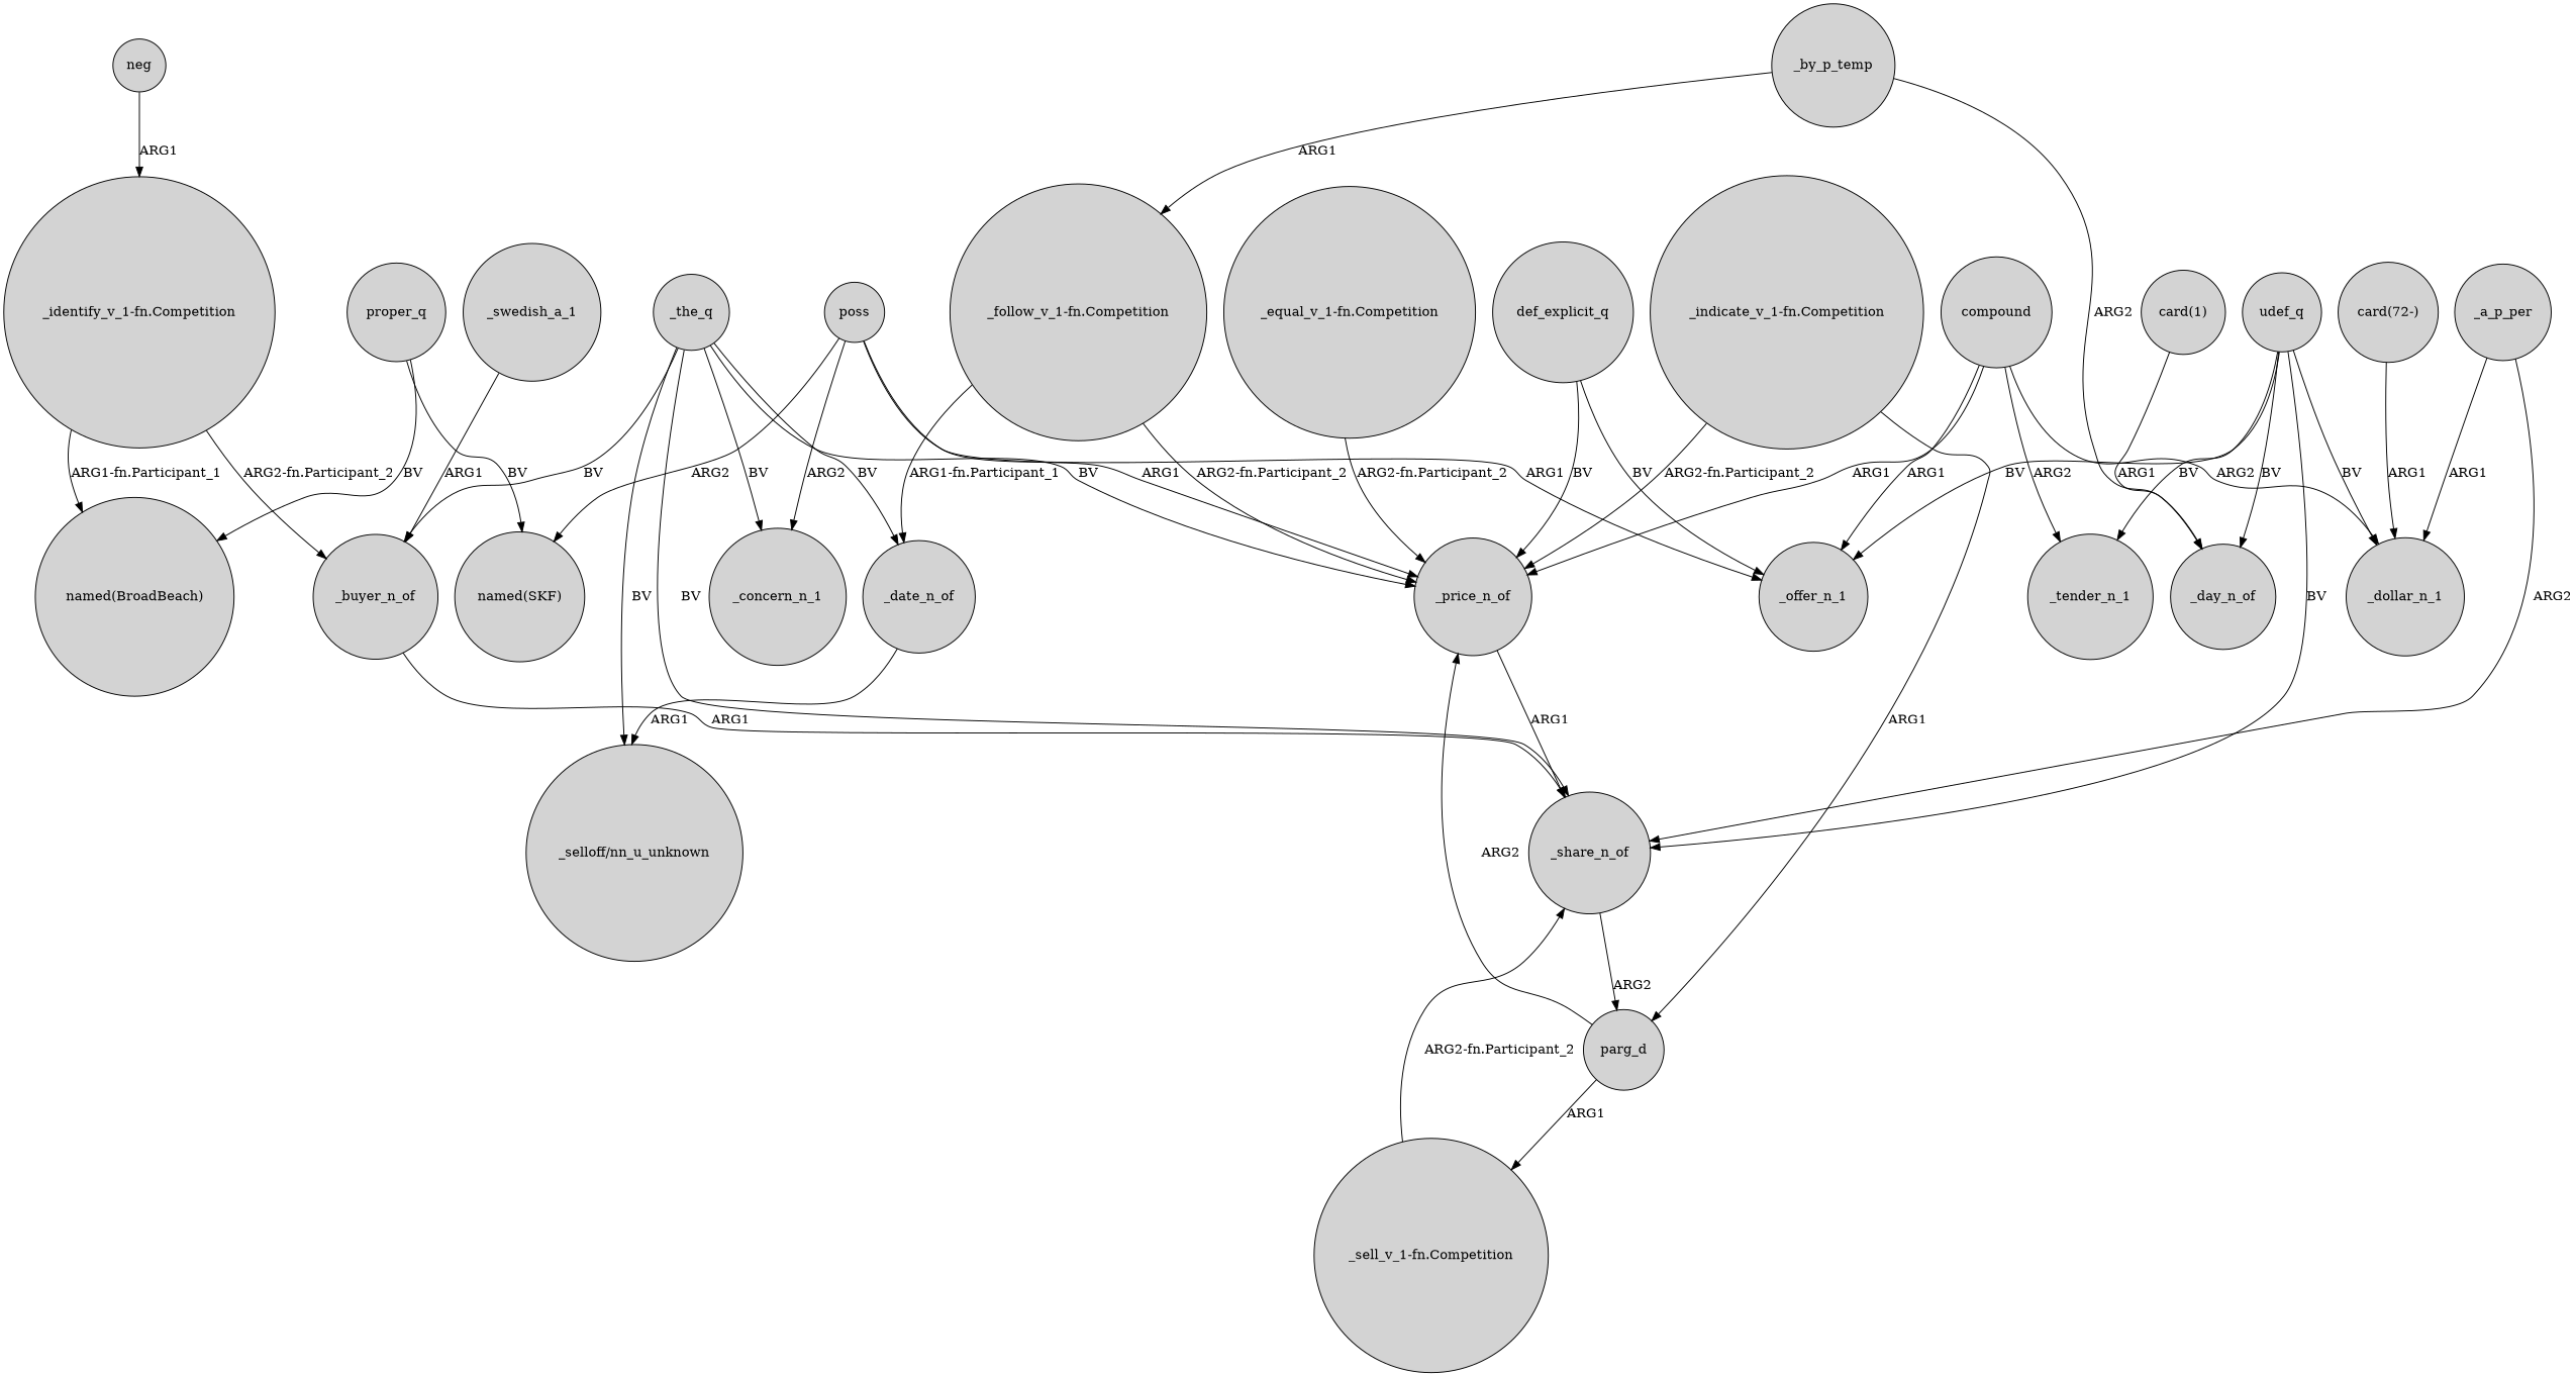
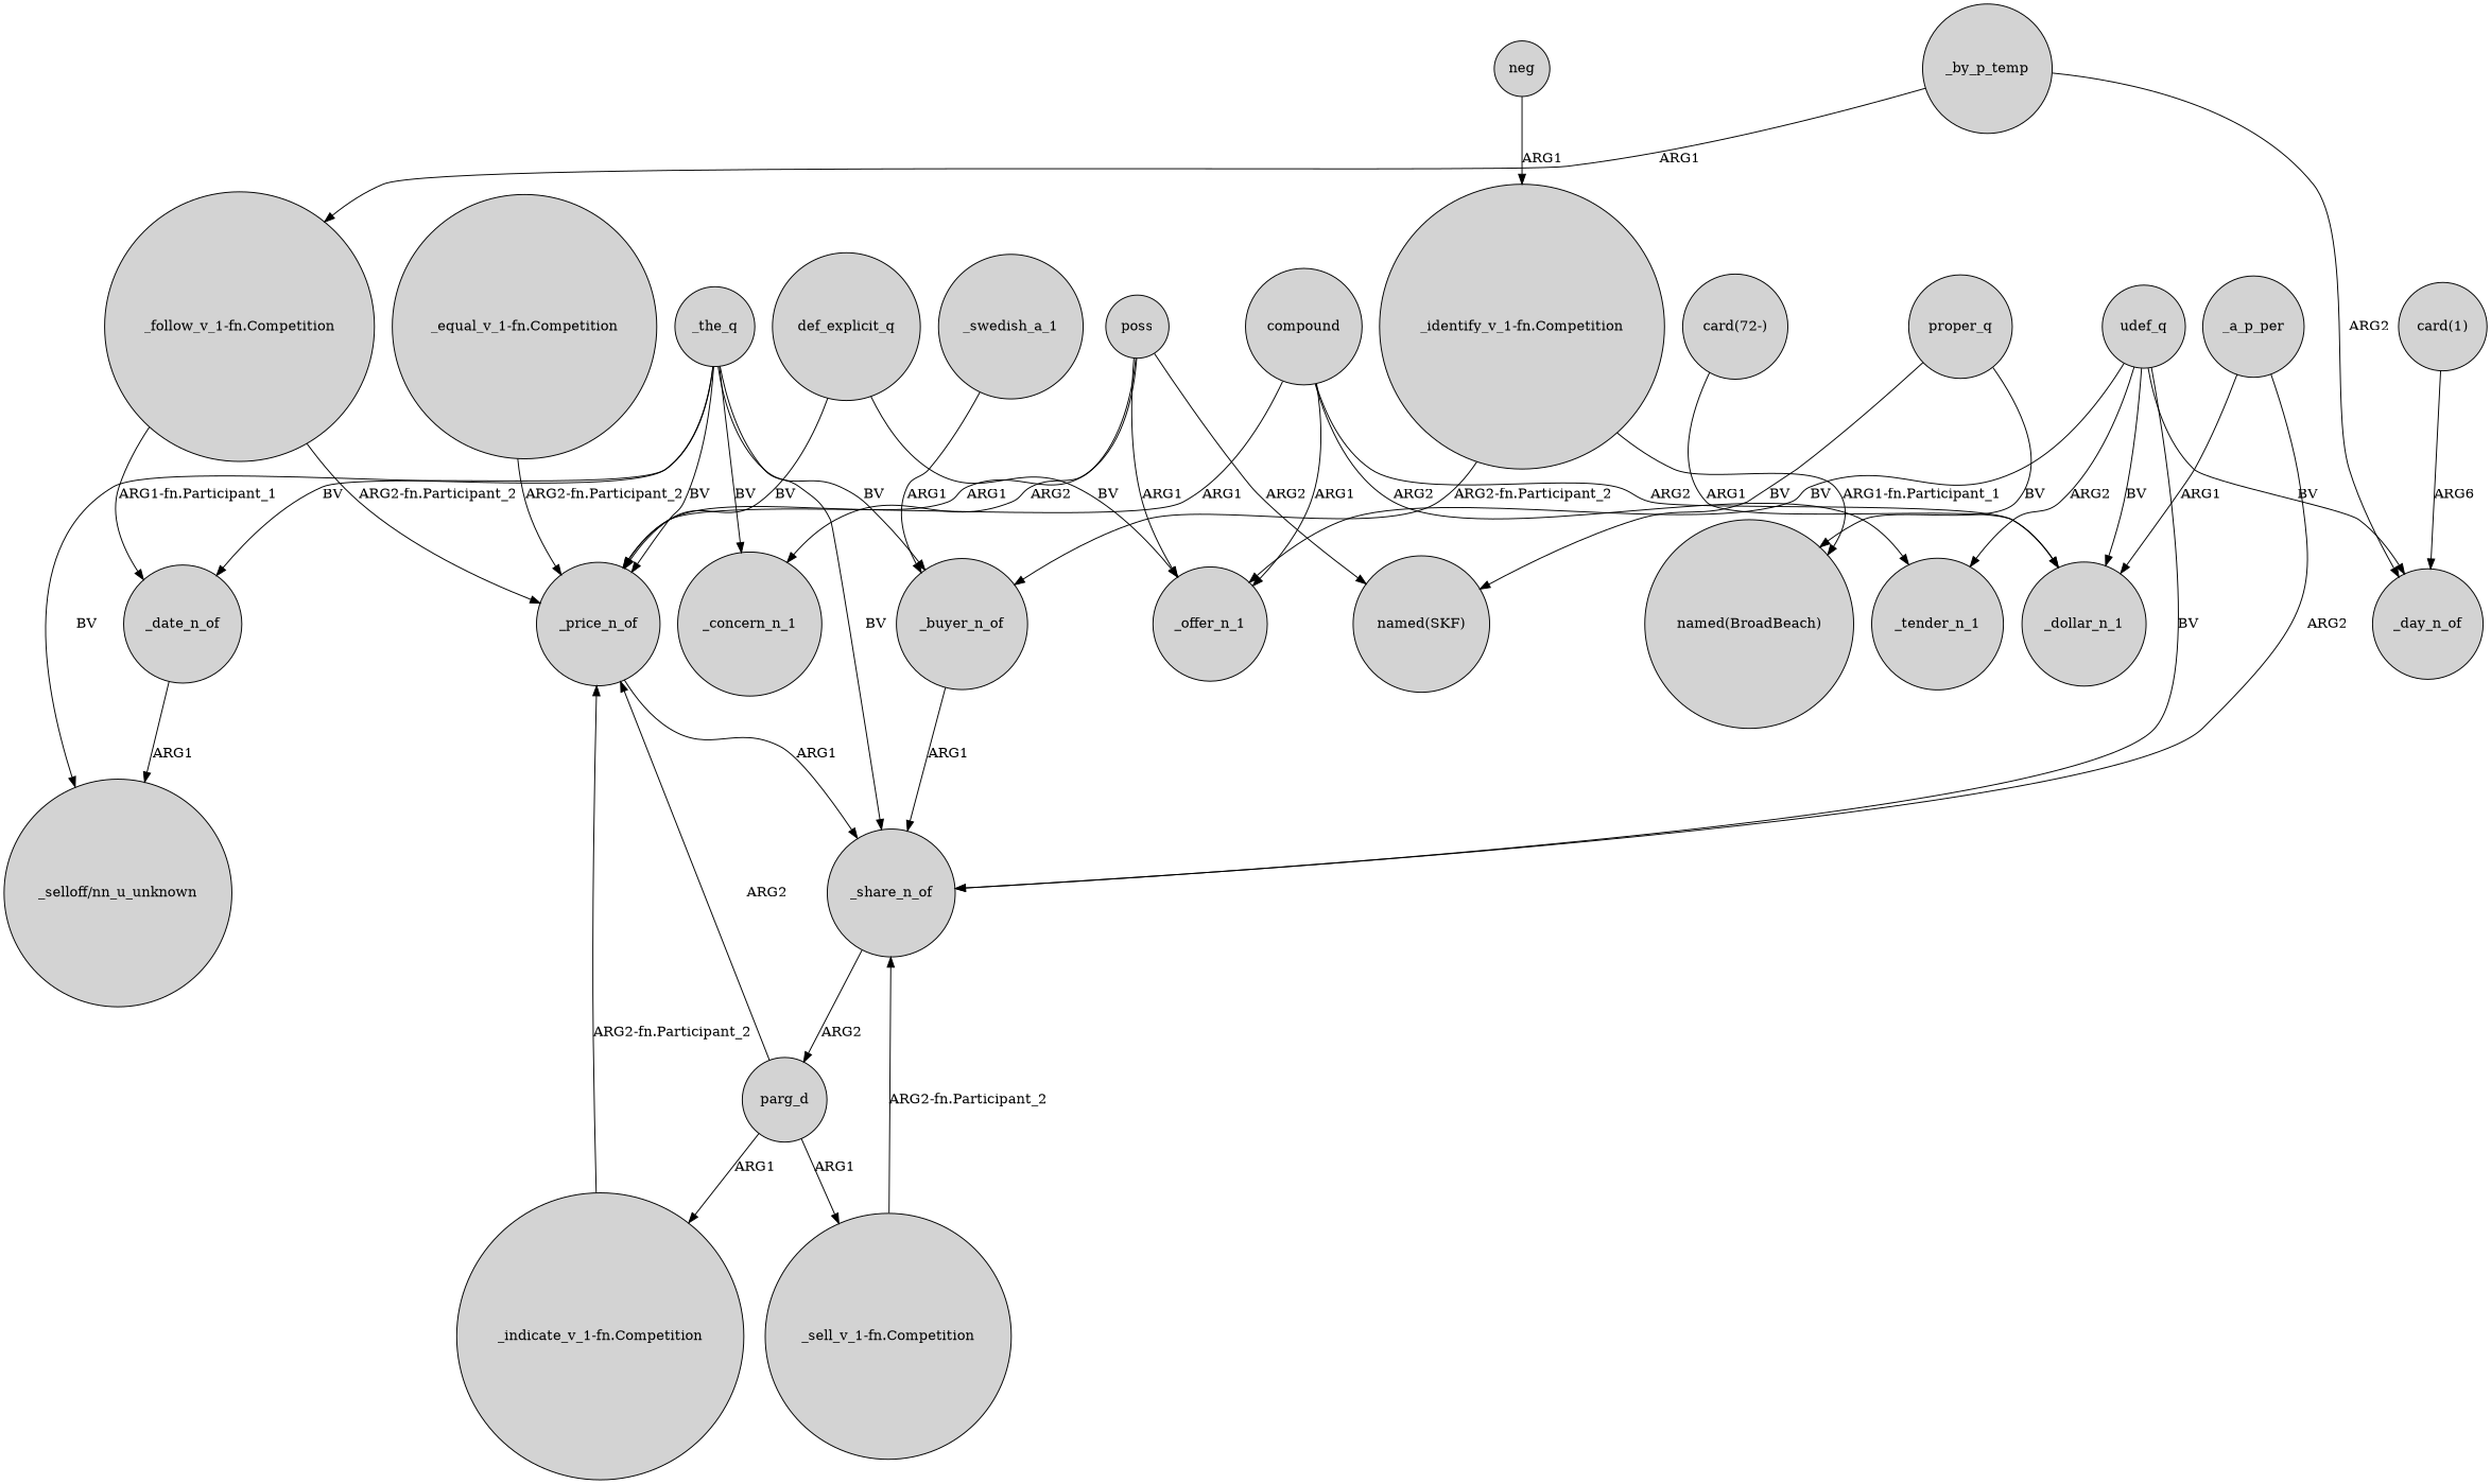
  digraph {
    node [shape=circle style=filled]
    "_follow_v_1-fn.Competition"
    _date_n_of
    _price_n_of
    "_selloff/nn_u_unknown"
    "card(72-)"
    _dollar_n_1
    "_indicate_v_1-fn.Competition"
    _share_n_of
    parg_d
    _swedish_a_1
    _buyer_n_of
    "_sell_v_1-fn.Competition"
    _the_q
    _concern_n_1
    udef_q
    _offer_n_1
    _day_n_of
    _tender_n_1
    compound
    poss
    "named(SKF)"
    _by_p_temp
    proper_q
    "named(BroadBeach)"
    _a_p_per
    "_identify_v_1-fn.Competition"
    neg
    def_explicit_q
    "card(1)"
    "_equal_v_1-fn.Competition"
    "_follow_v_1-fn.Competition" -> _date_n_of [label="ARG1-fn.Participant_1"]
    "_follow_v_1-fn.Competition" -> _price_n_of [label="ARG2-fn.Participant_2"]
    _date_n_of -> "_selloff/nn_u_unknown" [label=ARG1]
    _price_n_of -> _share_n_of [label=ARG1]
    "card(72-)" -> _dollar_n_1 [label=ARG1]
    "_indicate_v_1-fn.Competition" -> _price_n_of [label="ARG2-fn.Participant_2"]
    _share_n_of -> parg_d [label=ARG2]
    parg_d -> _price_n_of [label=ARG2]
-   "_indicate_v_1-fn.Competition" -> parg_d [label=ARG1]
+   parg_d -> "_indicate_v_1-fn.Competition" [label=ARG1]
    parg_d -> "_sell_v_1-fn.Competition" [label=ARG1]
    _swedish_a_1 -> _buyer_n_of [label=ARG1]
    _buyer_n_of -> _share_n_of [label=ARG1]
    "_sell_v_1-fn.Competition" -> _share_n_of [label="ARG2-fn.Participant_2"]
    _the_q -> _date_n_of [label=BV]
    _the_q -> _price_n_of [label=BV]
    _the_q -> "_selloff/nn_u_unknown" [label=BV]
    _the_q -> _share_n_of [label=BV]
    _the_q -> _buyer_n_of [label=BV]
    _the_q -> _concern_n_1 [label=BV]
    udef_q -> _dollar_n_1 [label=BV]
    udef_q -> _share_n_of [label=BV]
    udef_q -> _offer_n_1 [label=BV]
    udef_q -> _day_n_of [label=BV]
-   udef_q -> _tender_n_1 [label=BV]
+   udef_q -> _tender_n_1 [label=ARG2]
    compound -> _price_n_of [label=ARG1]
    compound -> _dollar_n_1 [label=ARG2]
    compound -> _offer_n_1 [label=ARG1]
    compound -> _tender_n_1 [label=ARG2]
    poss -> _price_n_of [label=ARG1]
    poss -> _concern_n_1 [label=ARG2]
    poss -> _offer_n_1 [label=ARG1]
    poss -> "named(SKF)" [label=ARG2]
    _by_p_temp -> "_follow_v_1-fn.Competition" [label=ARG1]
    _by_p_temp -> _day_n_of [label=ARG2]
    proper_q -> "named(SKF)" [label=BV]
    proper_q -> "named(BroadBeach)" [label=BV]
    _a_p_per -> _dollar_n_1 [label=ARG1]
    _a_p_per -> _share_n_of [label=ARG2]
    "_identify_v_1-fn.Competition" -> _buyer_n_of [label="ARG2-fn.Participant_2"]
    "_identify_v_1-fn.Competition" -> "named(BroadBeach)" [label="ARG1-fn.Participant_1"]
    neg -> "_identify_v_1-fn.Competition" [label=ARG1]
    def_explicit_q -> _price_n_of [label=BV]
    def_explicit_q -> _offer_n_1 [label=BV]
-   "card(1)" -> _day_n_of [label=ARG1]
+   "card(1)" -> _day_n_of [label=ARG6]
    "_equal_v_1-fn.Competition" -> _price_n_of [label="ARG2-fn.Participant_2"]
  }
